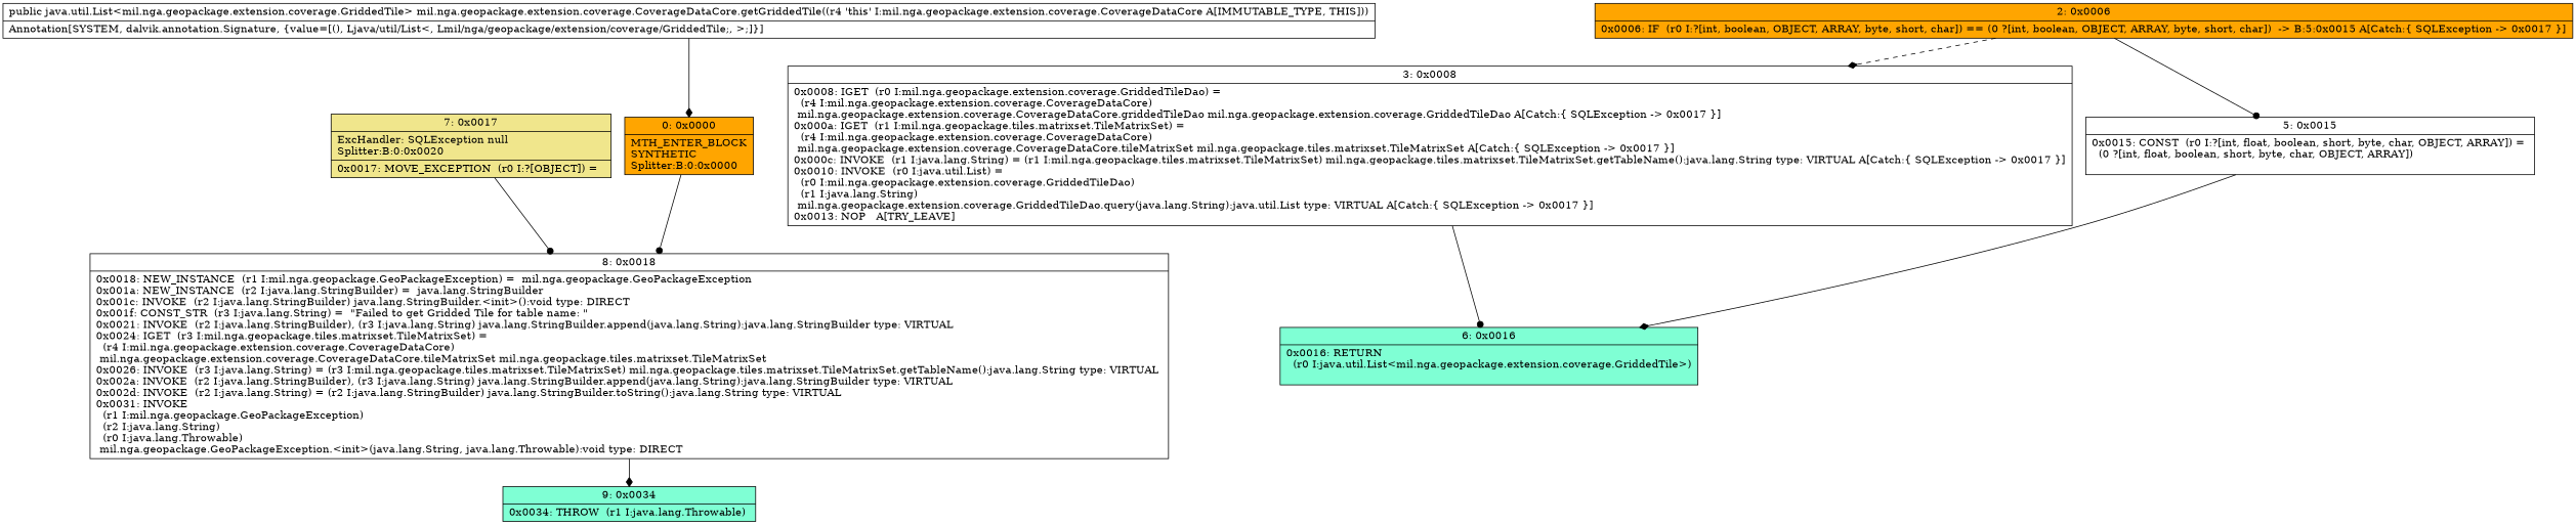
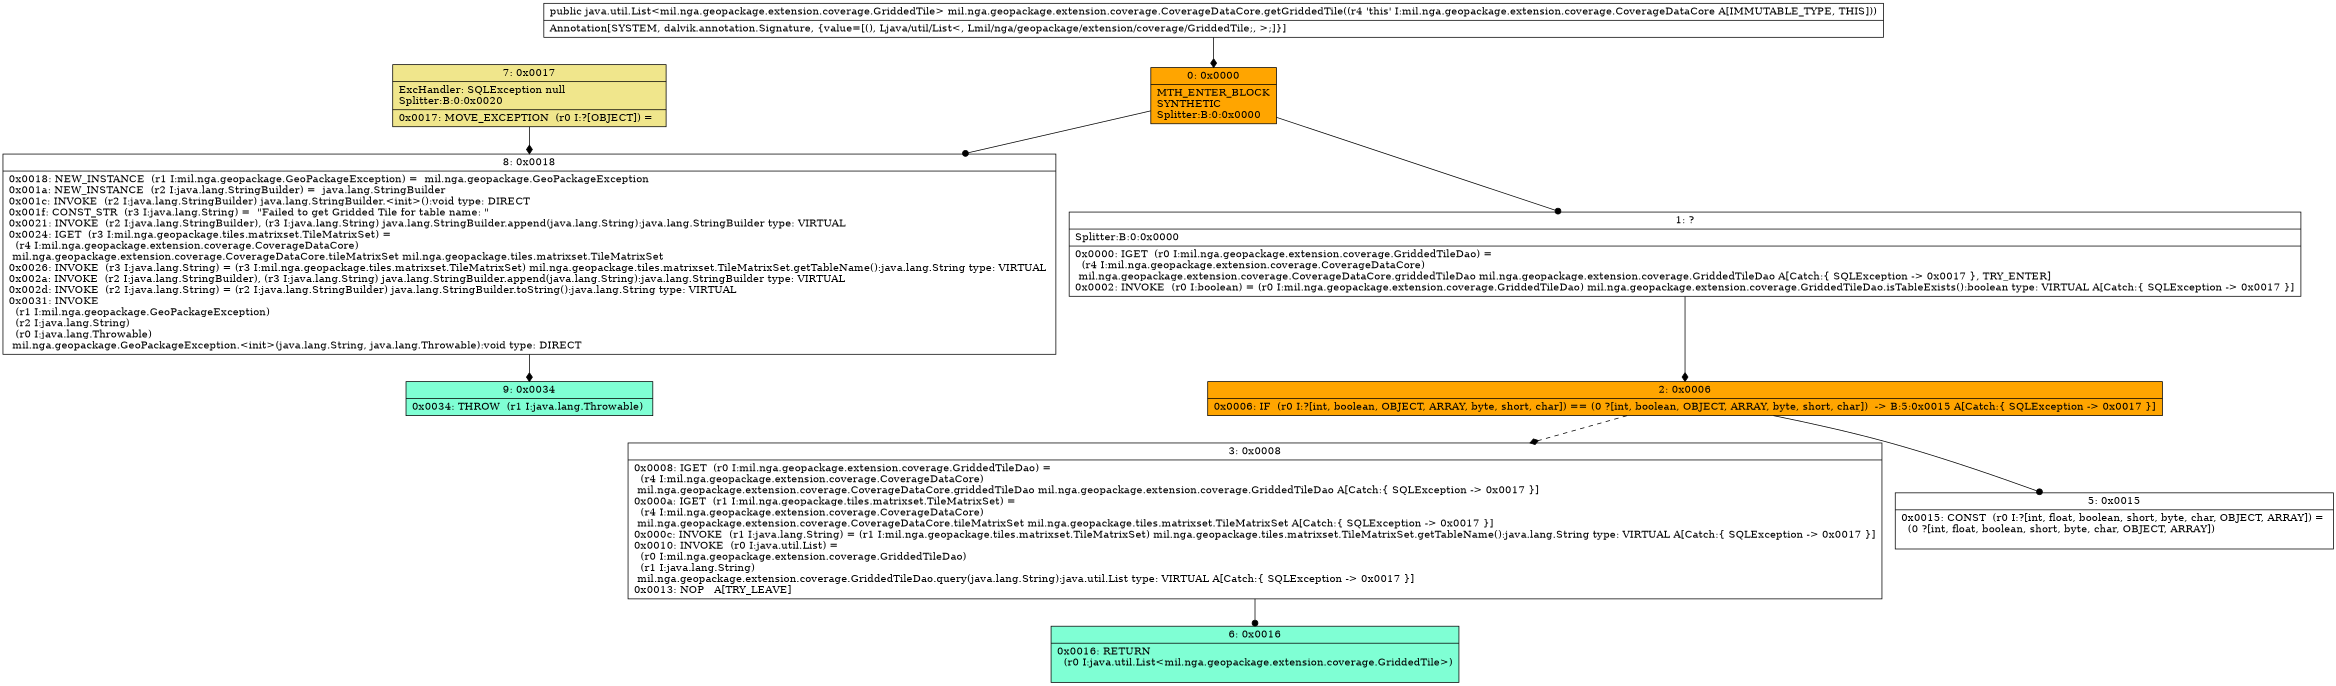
  digraph {
    node [fillcolor=white shape=record style=filled]
    edge [arrowhead=diamond]
    n1 [fillcolor=orange label="{0\:\ 0x0000|MTH_ENTER_BLOCK\lSYNTHETIC\lSplitter:B:0:0x0000\l}"]
+   n2 [label="{1\:\ ?|Splitter:B:0:0x0000\l|0x0000: IGET  (r0 I:mil.nga.geopackage.extension.coverage.GriddedTileDao) = \l  (r4 I:mil.nga.geopackage.extension.coverage.CoverageDataCore)\l mil.nga.geopackage.extension.coverage.CoverageDataCore.griddedTileDao mil.nga.geopackage.extension.coverage.GriddedTileDao A[Catch:\{ SQLException \-\> 0x0017 \}, TRY_ENTER]\l0x0002: INVOKE  (r0 I:boolean) = (r0 I:mil.nga.geopackage.extension.coverage.GriddedTileDao) mil.nga.geopackage.extension.coverage.GriddedTileDao.isTableExists():boolean type: VIRTUAL A[Catch:\{ SQLException \-\> 0x0017 \}]\l}"]
    n3 [label="{8\:\ 0x0018|0x0018: NEW_INSTANCE  (r1 I:mil.nga.geopackage.GeoPackageException) =  mil.nga.geopackage.GeoPackageException \l0x001a: NEW_INSTANCE  (r2 I:java.lang.StringBuilder) =  java.lang.StringBuilder \l0x001c: INVOKE  (r2 I:java.lang.StringBuilder) java.lang.StringBuilder.\<init\>():void type: DIRECT \l0x001f: CONST_STR  (r3 I:java.lang.String) =  \"Failed to get Gridded Tile for table name: \" \l0x0021: INVOKE  (r2 I:java.lang.StringBuilder), (r3 I:java.lang.String) java.lang.StringBuilder.append(java.lang.String):java.lang.StringBuilder type: VIRTUAL \l0x0024: IGET  (r3 I:mil.nga.geopackage.tiles.matrixset.TileMatrixSet) = \l  (r4 I:mil.nga.geopackage.extension.coverage.CoverageDataCore)\l mil.nga.geopackage.extension.coverage.CoverageDataCore.tileMatrixSet mil.nga.geopackage.tiles.matrixset.TileMatrixSet \l0x0026: INVOKE  (r3 I:java.lang.String) = (r3 I:mil.nga.geopackage.tiles.matrixset.TileMatrixSet) mil.nga.geopackage.tiles.matrixset.TileMatrixSet.getTableName():java.lang.String type: VIRTUAL \l0x002a: INVOKE  (r2 I:java.lang.StringBuilder), (r3 I:java.lang.String) java.lang.StringBuilder.append(java.lang.String):java.lang.StringBuilder type: VIRTUAL \l0x002d: INVOKE  (r2 I:java.lang.String) = (r2 I:java.lang.StringBuilder) java.lang.StringBuilder.toString():java.lang.String type: VIRTUAL \l0x0031: INVOKE  \l  (r1 I:mil.nga.geopackage.GeoPackageException)\l  (r2 I:java.lang.String)\l  (r0 I:java.lang.Throwable)\l mil.nga.geopackage.GeoPackageException.\<init\>(java.lang.String, java.lang.Throwable):void type: DIRECT \l}"]
    n4 [fillcolor=orange label="{2\:\ 0x0006|0x0006: IF  (r0 I:?[int, boolean, OBJECT, ARRAY, byte, short, char]) == (0 ?[int, boolean, OBJECT, ARRAY, byte, short, char])  \-\> B:5:0x0015 A[Catch:\{ SQLException \-\> 0x0017 \}]\l}"]
    n5 [fillcolor=khaki label="{7\:\ 0x0017|ExcHandler: SQLException null\lSplitter:B:0:0x0020\l|0x0017: MOVE_EXCEPTION  (r0 I:?[OBJECT]) =  \l}"]
    n6 [label="{3\:\ 0x0008|0x0008: IGET  (r0 I:mil.nga.geopackage.extension.coverage.GriddedTileDao) = \l  (r4 I:mil.nga.geopackage.extension.coverage.CoverageDataCore)\l mil.nga.geopackage.extension.coverage.CoverageDataCore.griddedTileDao mil.nga.geopackage.extension.coverage.GriddedTileDao A[Catch:\{ SQLException \-\> 0x0017 \}]\l0x000a: IGET  (r1 I:mil.nga.geopackage.tiles.matrixset.TileMatrixSet) = \l  (r4 I:mil.nga.geopackage.extension.coverage.CoverageDataCore)\l mil.nga.geopackage.extension.coverage.CoverageDataCore.tileMatrixSet mil.nga.geopackage.tiles.matrixset.TileMatrixSet A[Catch:\{ SQLException \-\> 0x0017 \}]\l0x000c: INVOKE  (r1 I:java.lang.String) = (r1 I:mil.nga.geopackage.tiles.matrixset.TileMatrixSet) mil.nga.geopackage.tiles.matrixset.TileMatrixSet.getTableName():java.lang.String type: VIRTUAL A[Catch:\{ SQLException \-\> 0x0017 \}]\l0x0010: INVOKE  (r0 I:java.util.List) = \l  (r0 I:mil.nga.geopackage.extension.coverage.GriddedTileDao)\l  (r1 I:java.lang.String)\l mil.nga.geopackage.extension.coverage.GriddedTileDao.query(java.lang.String):java.util.List type: VIRTUAL A[Catch:\{ SQLException \-\> 0x0017 \}]\l0x0013: NOP   A[TRY_LEAVE]\l}"]
    n7 [label="{5\:\ 0x0015|0x0015: CONST  (r0 I:?[int, float, boolean, short, byte, char, OBJECT, ARRAY]) = \l  (0 ?[int, float, boolean, short, byte, char, OBJECT, ARRAY])\l \l}"]
    n8 [fillcolor=aquamarine label="{6\:\ 0x0016|0x0016: RETURN  \l  (r0 I:java.util.List\<mil.nga.geopackage.extension.coverage.GriddedTile\>)\l \l}"]
    n9 [fillcolor=aquamarine label="{9\:\ 0x0034|0x0034: THROW  (r1 I:java.lang.Throwable) \l}"]
    n10 [label="{public java.util.List\<mil.nga.geopackage.extension.coverage.GriddedTile\> mil.nga.geopackage.extension.coverage.CoverageDataCore.getGriddedTile((r4 'this' I:mil.nga.geopackage.extension.coverage.CoverageDataCore A[IMMUTABLE_TYPE, THIS]))  | Annotation[SYSTEM, dalvik.annotation.Signature, \{value=[(), Ljava\/util\/List\<, Lmil\/nga\/geopackage\/extension\/coverage\/GriddedTile;, \>;]\}]\l}"]
+   n1 -> n2 [arrowhead=dot]
    n1 -> n3 [arrowhead=dot]
+   n2 -> n4
    n3 -> n9
    n4 -> n6 [style=dashed]
    n4 -> n7 [arrowhead=dot]
-   n5 -> n3 [arrowhead=dot]
+   n5 -> n3
    n6 -> n8 [arrowhead=dot]
-   n7 -> n8
    n10 -> n1
  }
